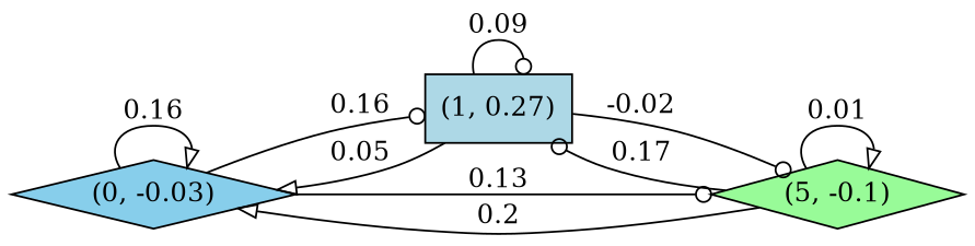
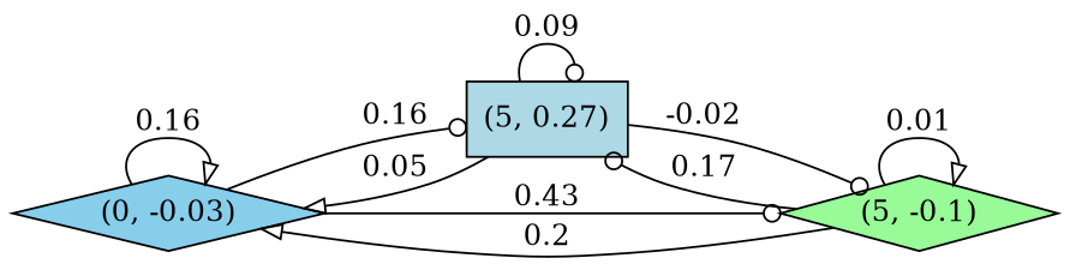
  digraph {
    rankdir=LR
    node [shape=diamond style=filled]
    edge [arrowhead=odot]
    n1 [fillcolor=skyblue label="(0, -0.03)"]
-   n2 [fillcolor=lightblue label="(1, 0.27)" shape=box]
+   n2 [fillcolor=lightblue label="(5, 0.27)" shape=box]
    n3 [fillcolor=palegreen label="(5, -0.1)"]
    n1 -> n1 [arrowhead=onormal label=0.16]
    n1 -> n2 [label=0.16]
-   n1 -> n3 [label=0.13]
+   n1 -> n3 [label=0.43]
    n2 -> n1 [arrowhead=onormal label=0.05]
    n2 -> n2 [label=0.09]
    n2 -> n3 [label=-0.02]
    n3 -> n1 [arrowhead=onormal label=0.2]
    n3 -> n2 [label=0.17]
    n3 -> n3 [arrowhead=onormal label=0.01]
  }
